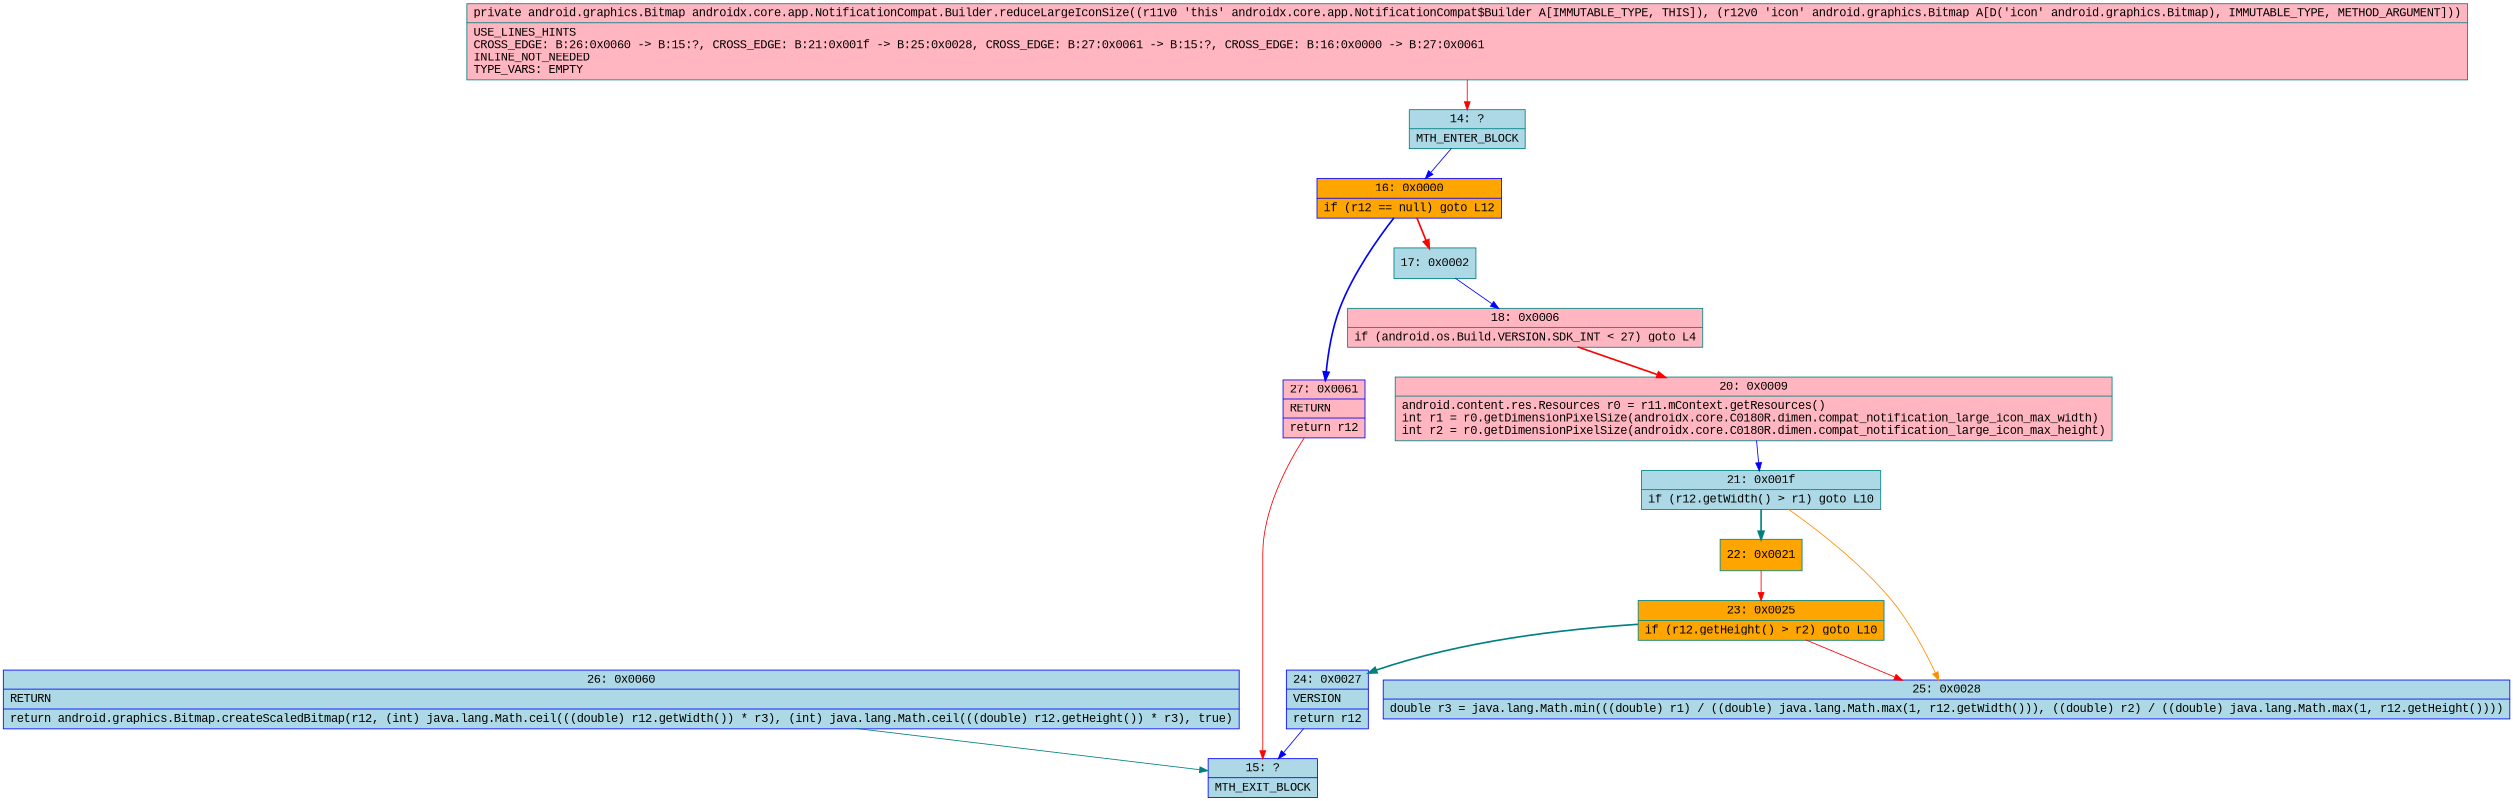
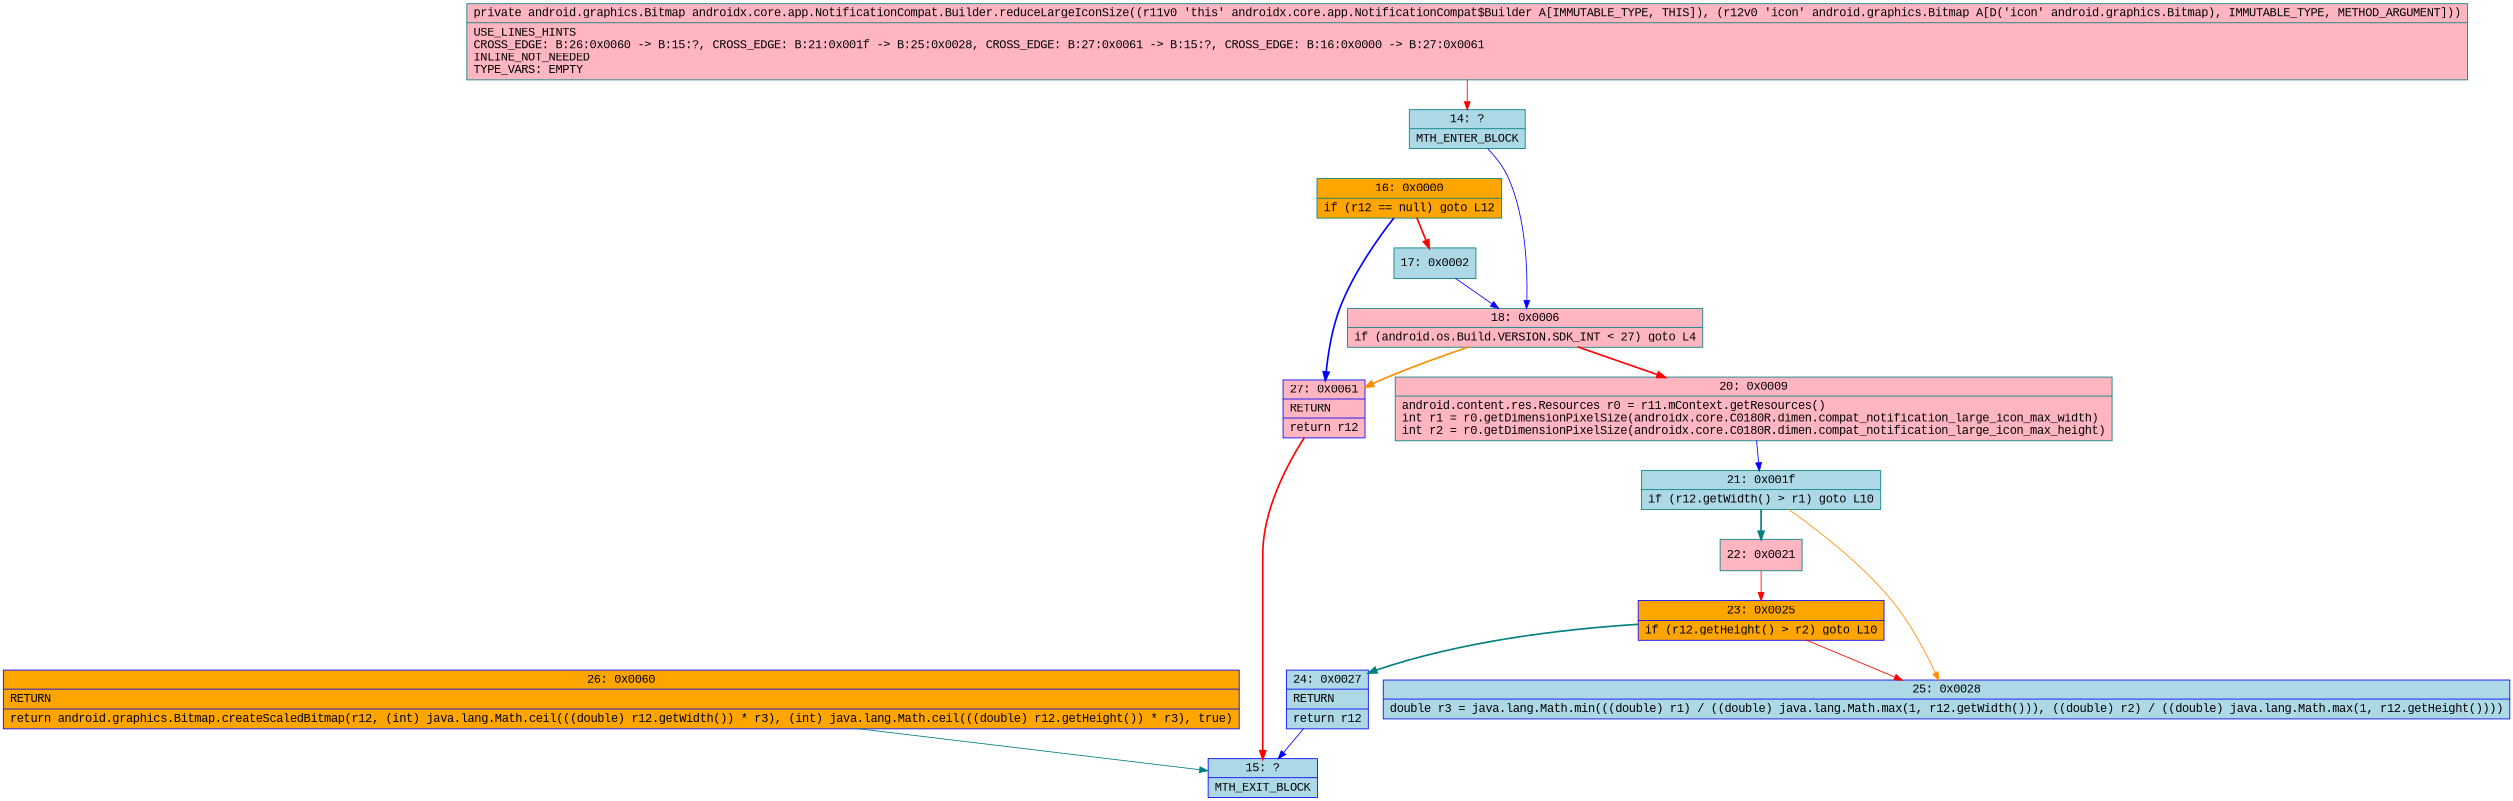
  digraph {
    fontname="Liberation Mono"
    node [color=teal fillcolor=lightblue fontname="Liberation Mono" shape=record style=filled]
    edge [color=red fontname="Liberation Mono" style=solid]
    n1 [label="{14\:\ ?|MTH_ENTER_BLOCK\l}"]
-   n2 [color=blue fillcolor=orange label="{16\:\ 0x0000|if (r12 == null) goto L12\l}"]
+   n2 [fillcolor=orange label="{16\:\ 0x0000|if (r12 == null) goto L12\l}"]
    n3 [label="{17\:\ 0x0002}"]
    n4 [color=blue fillcolor=lightpink label="{27\:\ 0x0061|RETURN\l|return r12\l}"]
    n5 [fillcolor=lightpink label="{18\:\ 0x0006|if (android.os.Build.VERSION.SDK_INT \< 27) goto L4\l}"]
    n6 [color=blue label="{15\:\ ?|MTH_EXIT_BLOCK\l}"]
    n7 [fillcolor=lightpink label="{20\:\ 0x0009|android.content.res.Resources r0 = r11.mContext.getResources()\lint r1 = r0.getDimensionPixelSize(androidx.core.C0180R.dimen.compat_notification_large_icon_max_width)\lint r2 = r0.getDimensionPixelSize(androidx.core.C0180R.dimen.compat_notification_large_icon_max_height)\l}"]
    n8 [label="{21\:\ 0x001f|if (r12.getWidth() \> r1) goto L10\l}"]
-   n9 [fillcolor=orange label="{22\:\ 0x0021}"]
+   n9 [fillcolor=lightpink label="{22\:\ 0x0021}"]
    n10 [color=blue label="{25\:\ 0x0028|double r3 = java.lang.Math.min(((double) r1) \/ ((double) java.lang.Math.max(1, r12.getWidth())), ((double) r2) \/ ((double) java.lang.Math.max(1, r12.getHeight())))\l}"]
-   n11 [fillcolor=orange label="{23\:\ 0x0025|if (r12.getHeight() \> r2) goto L10\l}"]
-   n12 [color=blue label="{24\:\ 0x0027|VERSION\l|return r12\l}"]
-   n13 [color=blue label="{26\:\ 0x0060|RETURN\l|return android.graphics.Bitmap.createScaledBitmap(r12, (int) java.lang.Math.ceil(((double) r12.getWidth()) * r3), (int) java.lang.Math.ceil(((double) r12.getHeight()) * r3), true)\l}"]
+   n11 [color=blue fillcolor=orange label="{23\:\ 0x0025|if (r12.getHeight() \> r2) goto L10\l}"]
+   n12 [color=blue label="{24\:\ 0x0027|RETURN\l|return r12\l}"]
+   n13 [color=blue fillcolor=orange label="{26\:\ 0x0060|RETURN\l|return android.graphics.Bitmap.createScaledBitmap(r12, (int) java.lang.Math.ceil(((double) r12.getWidth()) * r3), (int) java.lang.Math.ceil(((double) r12.getHeight()) * r3), true)\l}"]
    n14 [fillcolor=lightpink label="{private android.graphics.Bitmap androidx.core.app.NotificationCompat.Builder.reduceLargeIconSize((r11v0 'this' androidx.core.app.NotificationCompat$Builder A[IMMUTABLE_TYPE, THIS]), (r12v0 'icon' android.graphics.Bitmap A[D('icon' android.graphics.Bitmap), IMMUTABLE_TYPE, METHOD_ARGUMENT]))  | USE_LINES_HINTS\lCROSS_EDGE: B:26:0x0060 \-\> B:15:?, CROSS_EDGE: B:21:0x001f \-\> B:25:0x0028, CROSS_EDGE: B:27:0x0061 \-\> B:15:?, CROSS_EDGE: B:16:0x0000 \-\> B:27:0x0061\lINLINE_NOT_NEEDED\lTYPE_VARS: EMPTY\l}"]
-   n1 -> n2 [color=blue]
+   n1 -> n5 [color=blue]
    n2 -> n3 [style=bold]
    n2 -> n4 [color=blue style=bold]
    n3 -> n5 [color=blue]
-   n4 -> n6
+   n4 -> n6 [style=bold]
+   n5 -> n4 [color=darkorange style=bold]
    n5 -> n7 [style=bold]
    n7 -> n8 [color=blue]
    n8 -> n9 [color=teal style=bold]
    n8 -> n10 [color=darkorange]
    n9 -> n11
    n11 -> n10
    n11 -> n12 [color=teal style=bold]
    n12 -> n6 [color=blue]
    n13 -> n6 [color=teal]
    n14 -> n1
  }
